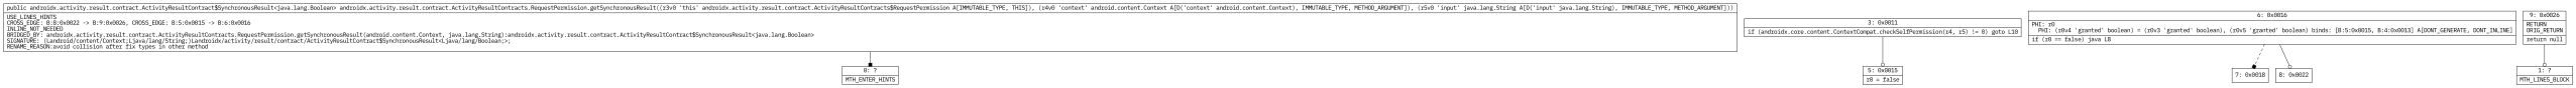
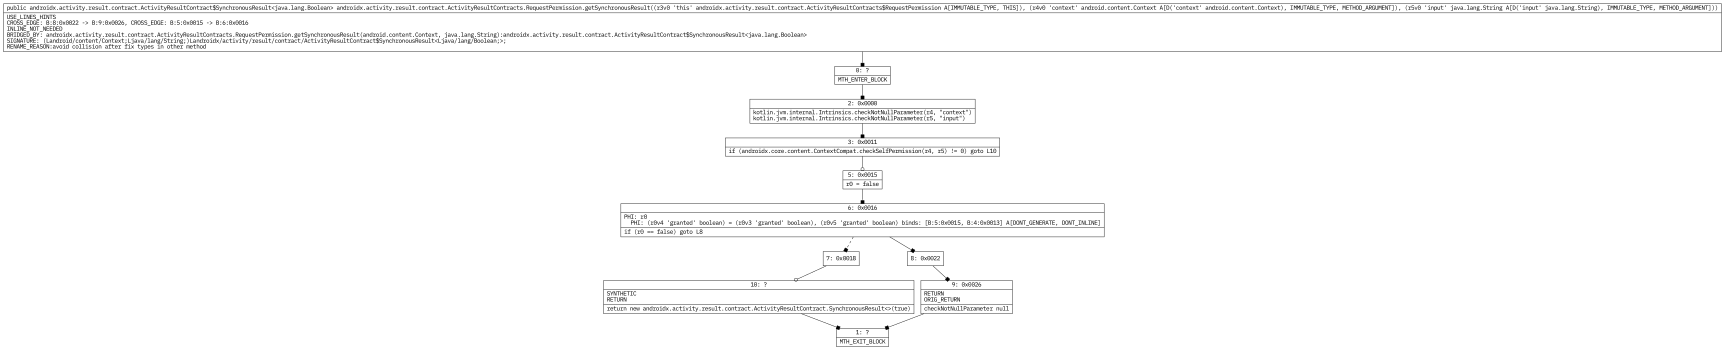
  digraph {
    fontname="IBM Plex Mono"
    node [fontname="IBM Plex Mono" shape=record]
    edge [arrowhead=box fontname="IBM Plex Mono"]
-   n1 [label="{0\:\ ?|MTH_ENTER_HINTS\l}"]
+   n1 [label="{0\:\ ?|MTH_ENTER_BLOCK\l}"]
+   n2 [label="{2\:\ 0x0000|kotlin.jvm.internal.Intrinsics.checkNotNullParameter(r4, \"context\")\lkotlin.jvm.internal.Intrinsics.checkNotNullParameter(r5, \"input\")\l}"]
    n3 [label="{3\:\ 0x0011|if (androidx.core.content.ContextCompat.checkSelfPermission(r4, r5) != 0) goto L10\l}"]
    n4 [label="{5\:\ 0x0015|r0 = false\l}"]
-   n5 [label="{6\:\ 0x0016|PHI: r0 \l  PHI: (r0v4 'granted' boolean) = (r0v3 'granted' boolean), (r0v5 'granted' boolean) binds: [B:5:0x0015, B:4:0x0013] A[DONT_GENERATE, DONT_INLINE]\l|if (r0 == false) java L8\l}"]
+   n5 [label="{6\:\ 0x0016|PHI: r0 \l  PHI: (r0v4 'granted' boolean) = (r0v3 'granted' boolean), (r0v5 'granted' boolean) binds: [B:5:0x0015, B:4:0x0013] A[DONT_GENERATE, DONT_INLINE]\l|if (r0 == false) goto L8\l}"]
    n6 [label="{7\:\ 0x0018}"]
    n7 [label="{8\:\ 0x0022}"]
-   n9 [label="{9\:\ 0x0026|RETURN\lORIG_RETURN\l|return null\l}"]
-   n10 [label="{1\:\ ?|MTH_LINES_BLOCK\l}"]
+   n8 [label="{10\:\ ?|SYNTHETIC\lRETURN\l|return new androidx.activity.result.contract.ActivityResultContract.SynchronousResult\<\>(true)\l}"]
+   n9 [label="{9\:\ 0x0026|RETURN\lORIG_RETURN\l|checkNotNullParameter null\l}"]
+   n10 [label="{1\:\ ?|MTH_EXIT_BLOCK\l}"]
    n11 [label="{public androidx.activity.result.contract.ActivityResultContract$SynchronousResult\<java.lang.Boolean\> androidx.activity.result.contract.ActivityResultContracts.RequestPermission.getSynchronousResult((r3v0 'this' androidx.activity.result.contract.ActivityResultContracts$RequestPermission A[IMMUTABLE_TYPE, THIS]), (r4v0 'context' android.content.Context A[D('context' android.content.Context), IMMUTABLE_TYPE, METHOD_ARGUMENT]), (r5v0 'input' java.lang.String A[D('input' java.lang.String), IMMUTABLE_TYPE, METHOD_ARGUMENT]))  | USE_LINES_HINTS\lCROSS_EDGE: B:8:0x0022 \-\> B:9:0x0026, CROSS_EDGE: B:5:0x0015 \-\> B:6:0x0016\lINLINE_NOT_NEEDED\lBRIDGED_BY: androidx.activity.result.contract.ActivityResultContracts.RequestPermission.getSynchronousResult(android.content.Context, java.lang.String):androidx.activity.result.contract.ActivityResultContract$SynchronousResult\<java.lang.Boolean\>\lSIGNATURE: (Landroid\/content\/Context;Ljava\/lang\/String;)Landroidx\/activity\/result\/contract\/ActivityResultContract$SynchronousResult\<Ljava\/lang\/Boolean;\>;\lRENAME_REASON:avoid collision after fix types in other method\l}"]
+   n1 -> n2
+   n2 -> n3
    n3 -> n4 [arrowhead=odot]
+   n4 -> n5
    n5 -> n6 [style=dashed]
-   n5 -> n7 [arrowhead=odot]
-   n9 -> n10 [arrowhead=odot]
+   n5 -> n7
+   n6 -> n8 [arrowhead=odot]
+   n7 -> n9
+   n8 -> n10
+   n9 -> n10
    n11 -> n1
  }
